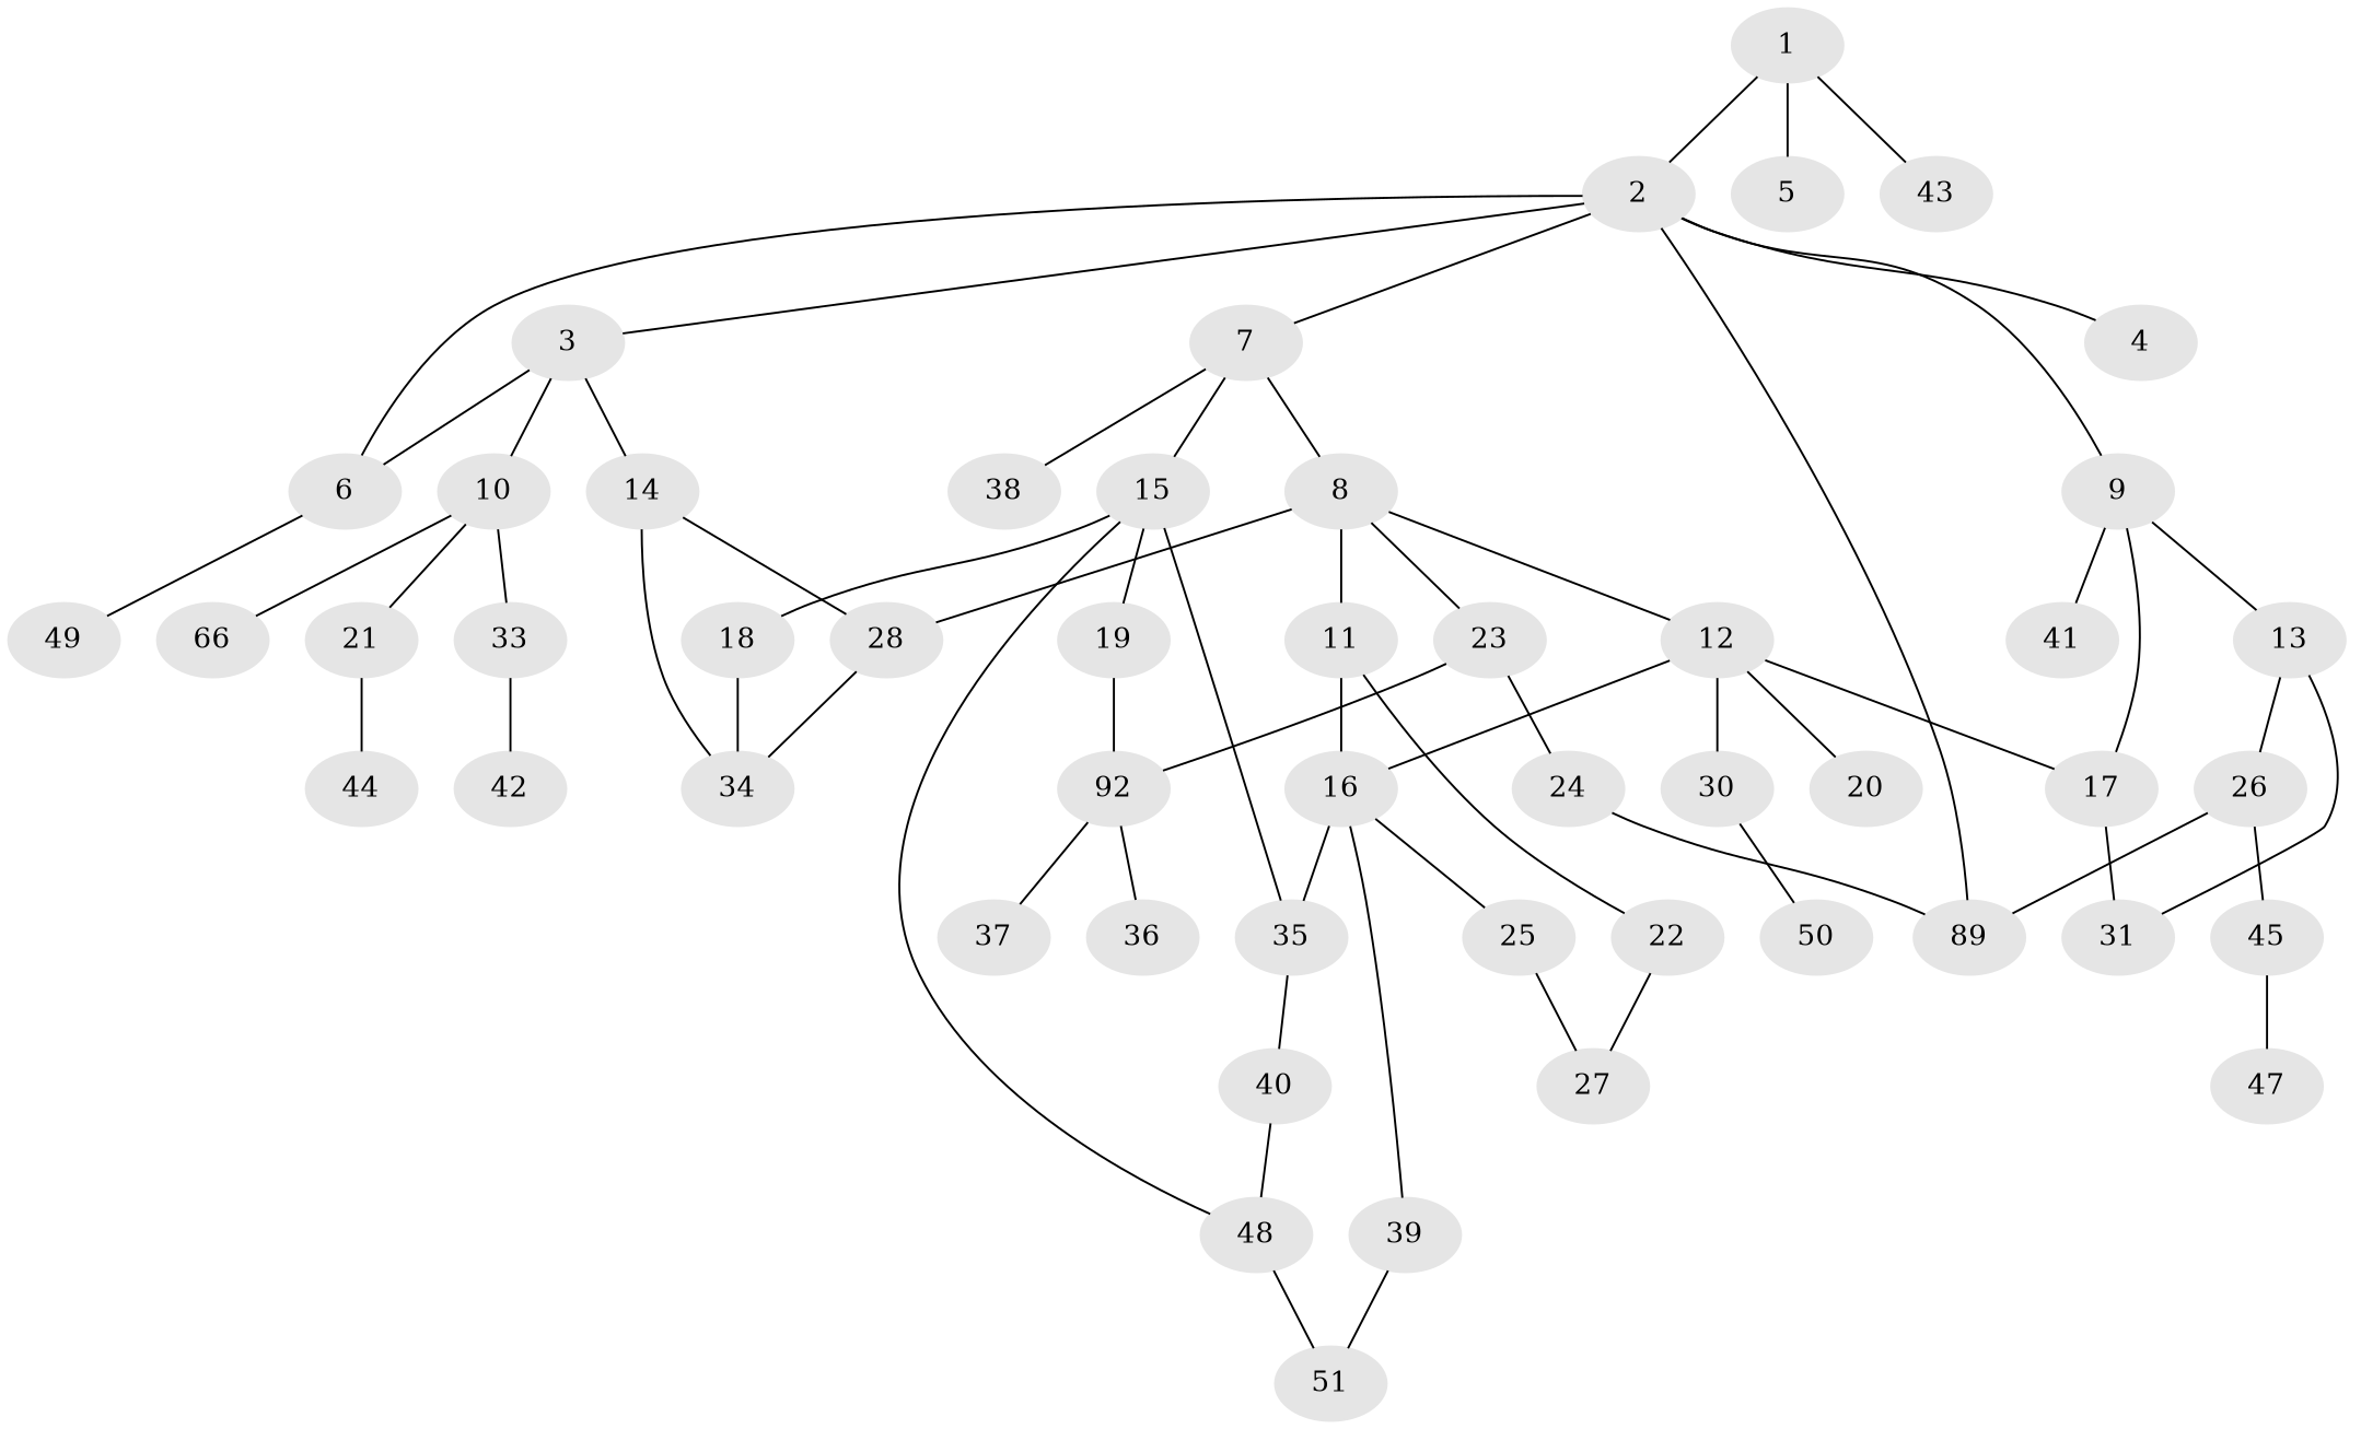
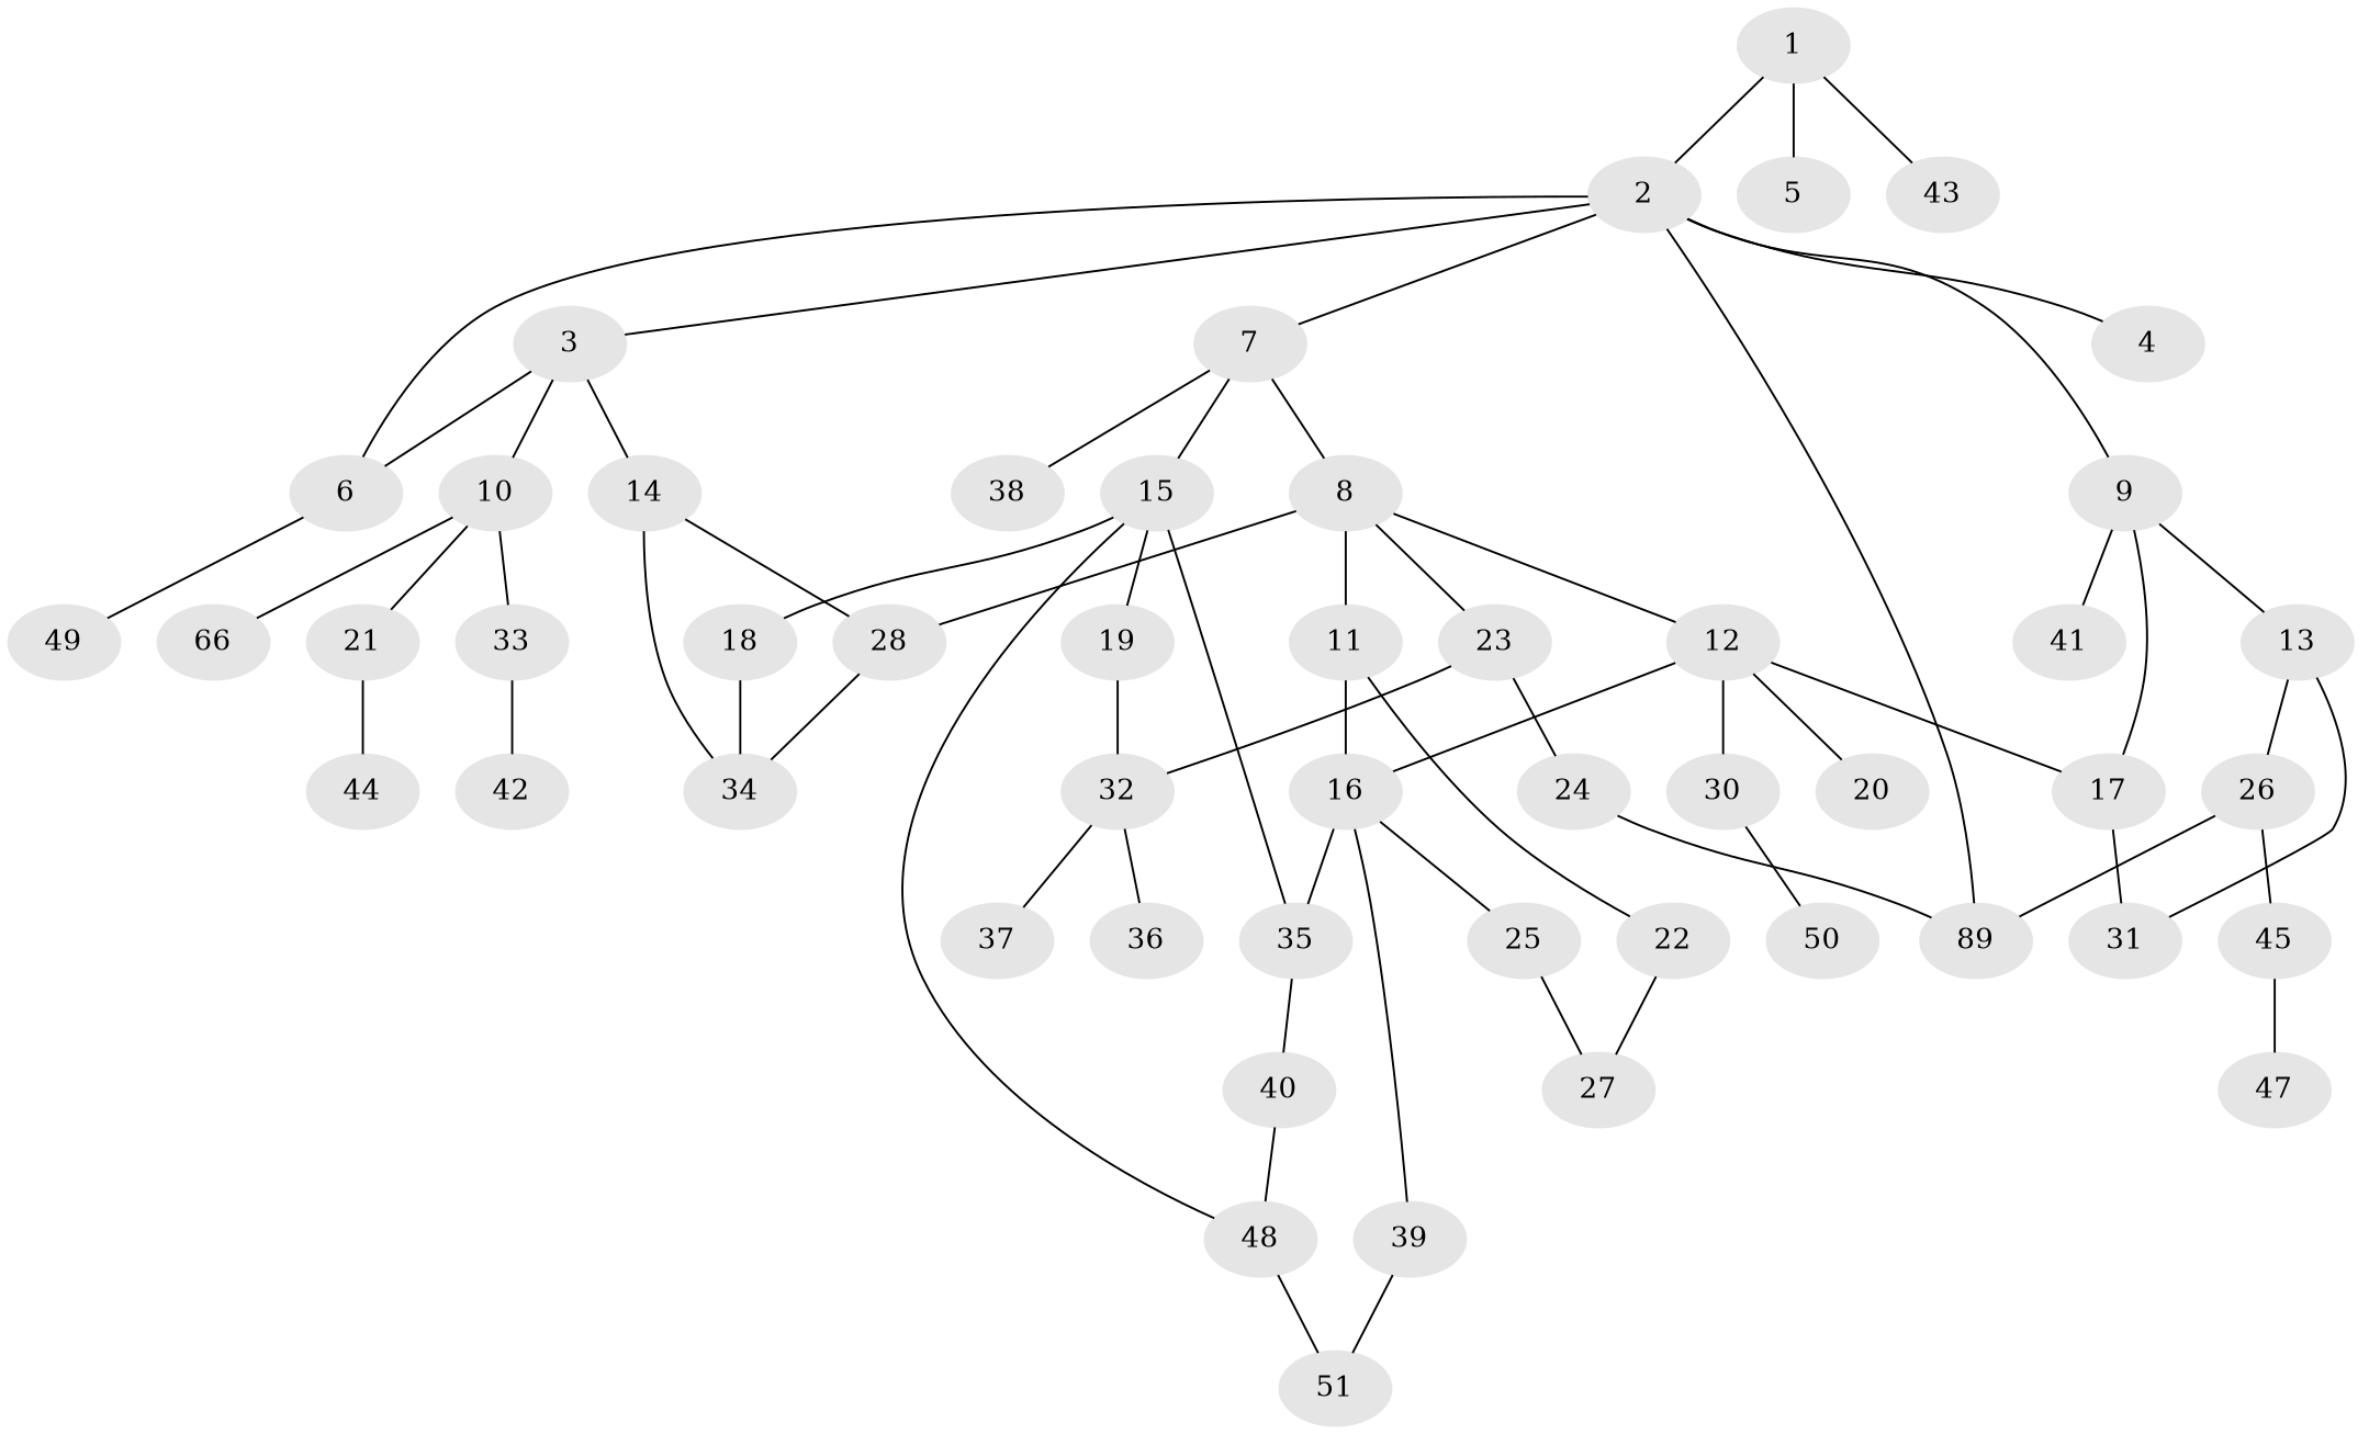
  graph {
    node [color=gray90 style=filled]
    1
    2
    5
    43
    3
    4
    6
    7
    9
    n10 [label=89]
    10
    14
    49
    8
    15
    38
    13
    17
    41
    21
    33
    n22 [label=66]
    28
    34
    11
    12
    23
    18
    19
    35
    48
    16
    22
    20
    30
-   32 [label=92]
+   32
    24
    26
    31
    44
    42
    25
    39
    27
    50
    45
    40
    51
    36
    37
    47
    1 -- 2
    1 -- 5
    1 -- 43
    2 -- 3
    2 -- 4
    2 -- 6
    2 -- 7
    2 -- 9
    2 -- n10
    3 -- 6
    3 -- 10
    3 -- 14
    6 -- 49
    7 -- 8
    7 -- 15
    7 -- 38
    9 -- 13
    9 -- 17
    9 -- 41
    10 -- 21
    10 -- 33
    10 -- n22
    14 -- 28
    14 -- 34
    8 -- 28
    8 -- 11
    8 -- 12
    8 -- 23
    15 -- 18
    15 -- 19
    15 -- 35
    15 -- 48
    13 -- 26
    13 -- 31
    17 -- 31
    21 -- 44
    33 -- 42
    28 -- 34
    11 -- 16
    11 -- 22
    12 -- 17
    12 -- 16
    12 -- 20
    12 -- 30
    23 -- 32
    23 -- 24
    18 -- 34
    19 -- 32
    35 -- 40
    48 -- 51
    16 -- 35
    16 -- 25
    16 -- 39
    22 -- 27
    30 -- 50
    32 -- 36
    32 -- 37
    24 -- n10
    26 -- n10
    26 -- 45
    25 -- 27
    39 -- 51
    45 -- 47
    40 -- 48
  }
